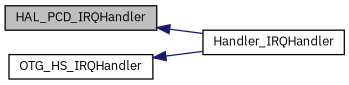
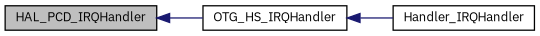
  digraph {
    fontname="IBM Plex Sans"
    rankdir=LR
    node [color=black fillcolor=white fontname="IBM Plex Sans" fontsize=10 shape=record style=filled]
    edge [color=midnightblue dir=back fontname="IBM Plex Sans" fontsize=10 labelfontname=Helvetica labelfontsize=10 style=solid]
    n1 [fillcolor=grey75 fontcolor=black height=0.2 label=HAL_PCD_IRQHandler width=0.4]
    n2 [height=0.2 label=OTG_HS_IRQHandler width=0.4]
    n3 [height=0.2 label=Handler_IRQHandler width=0.4]
-   n1 -> n3
+   n1 -> n2
    n2 -> n3
  }
